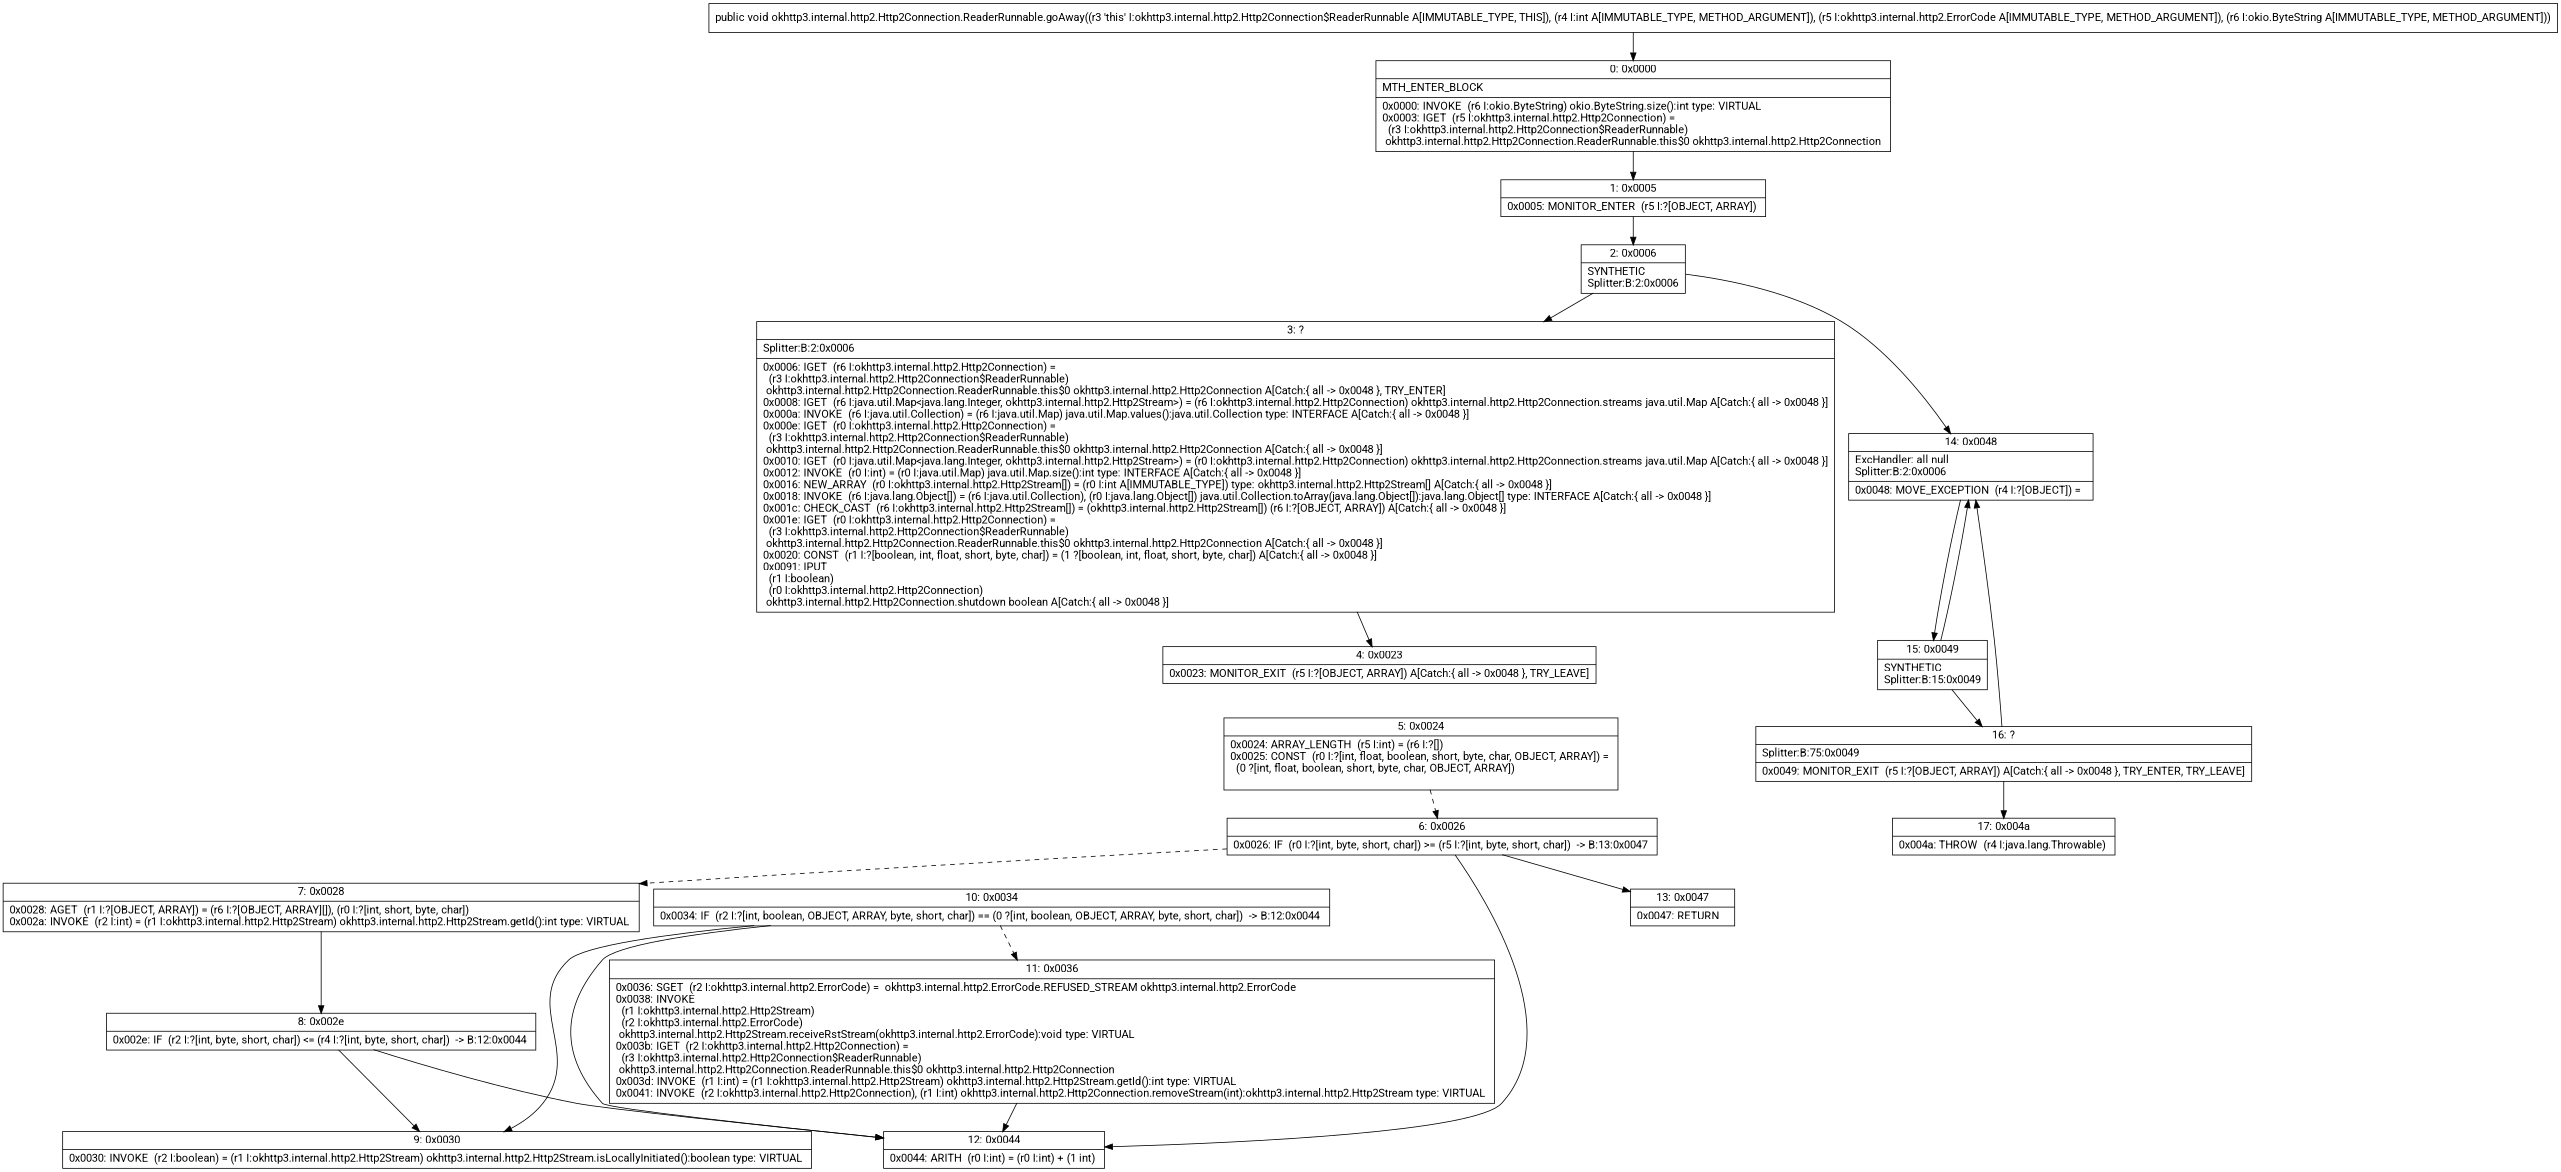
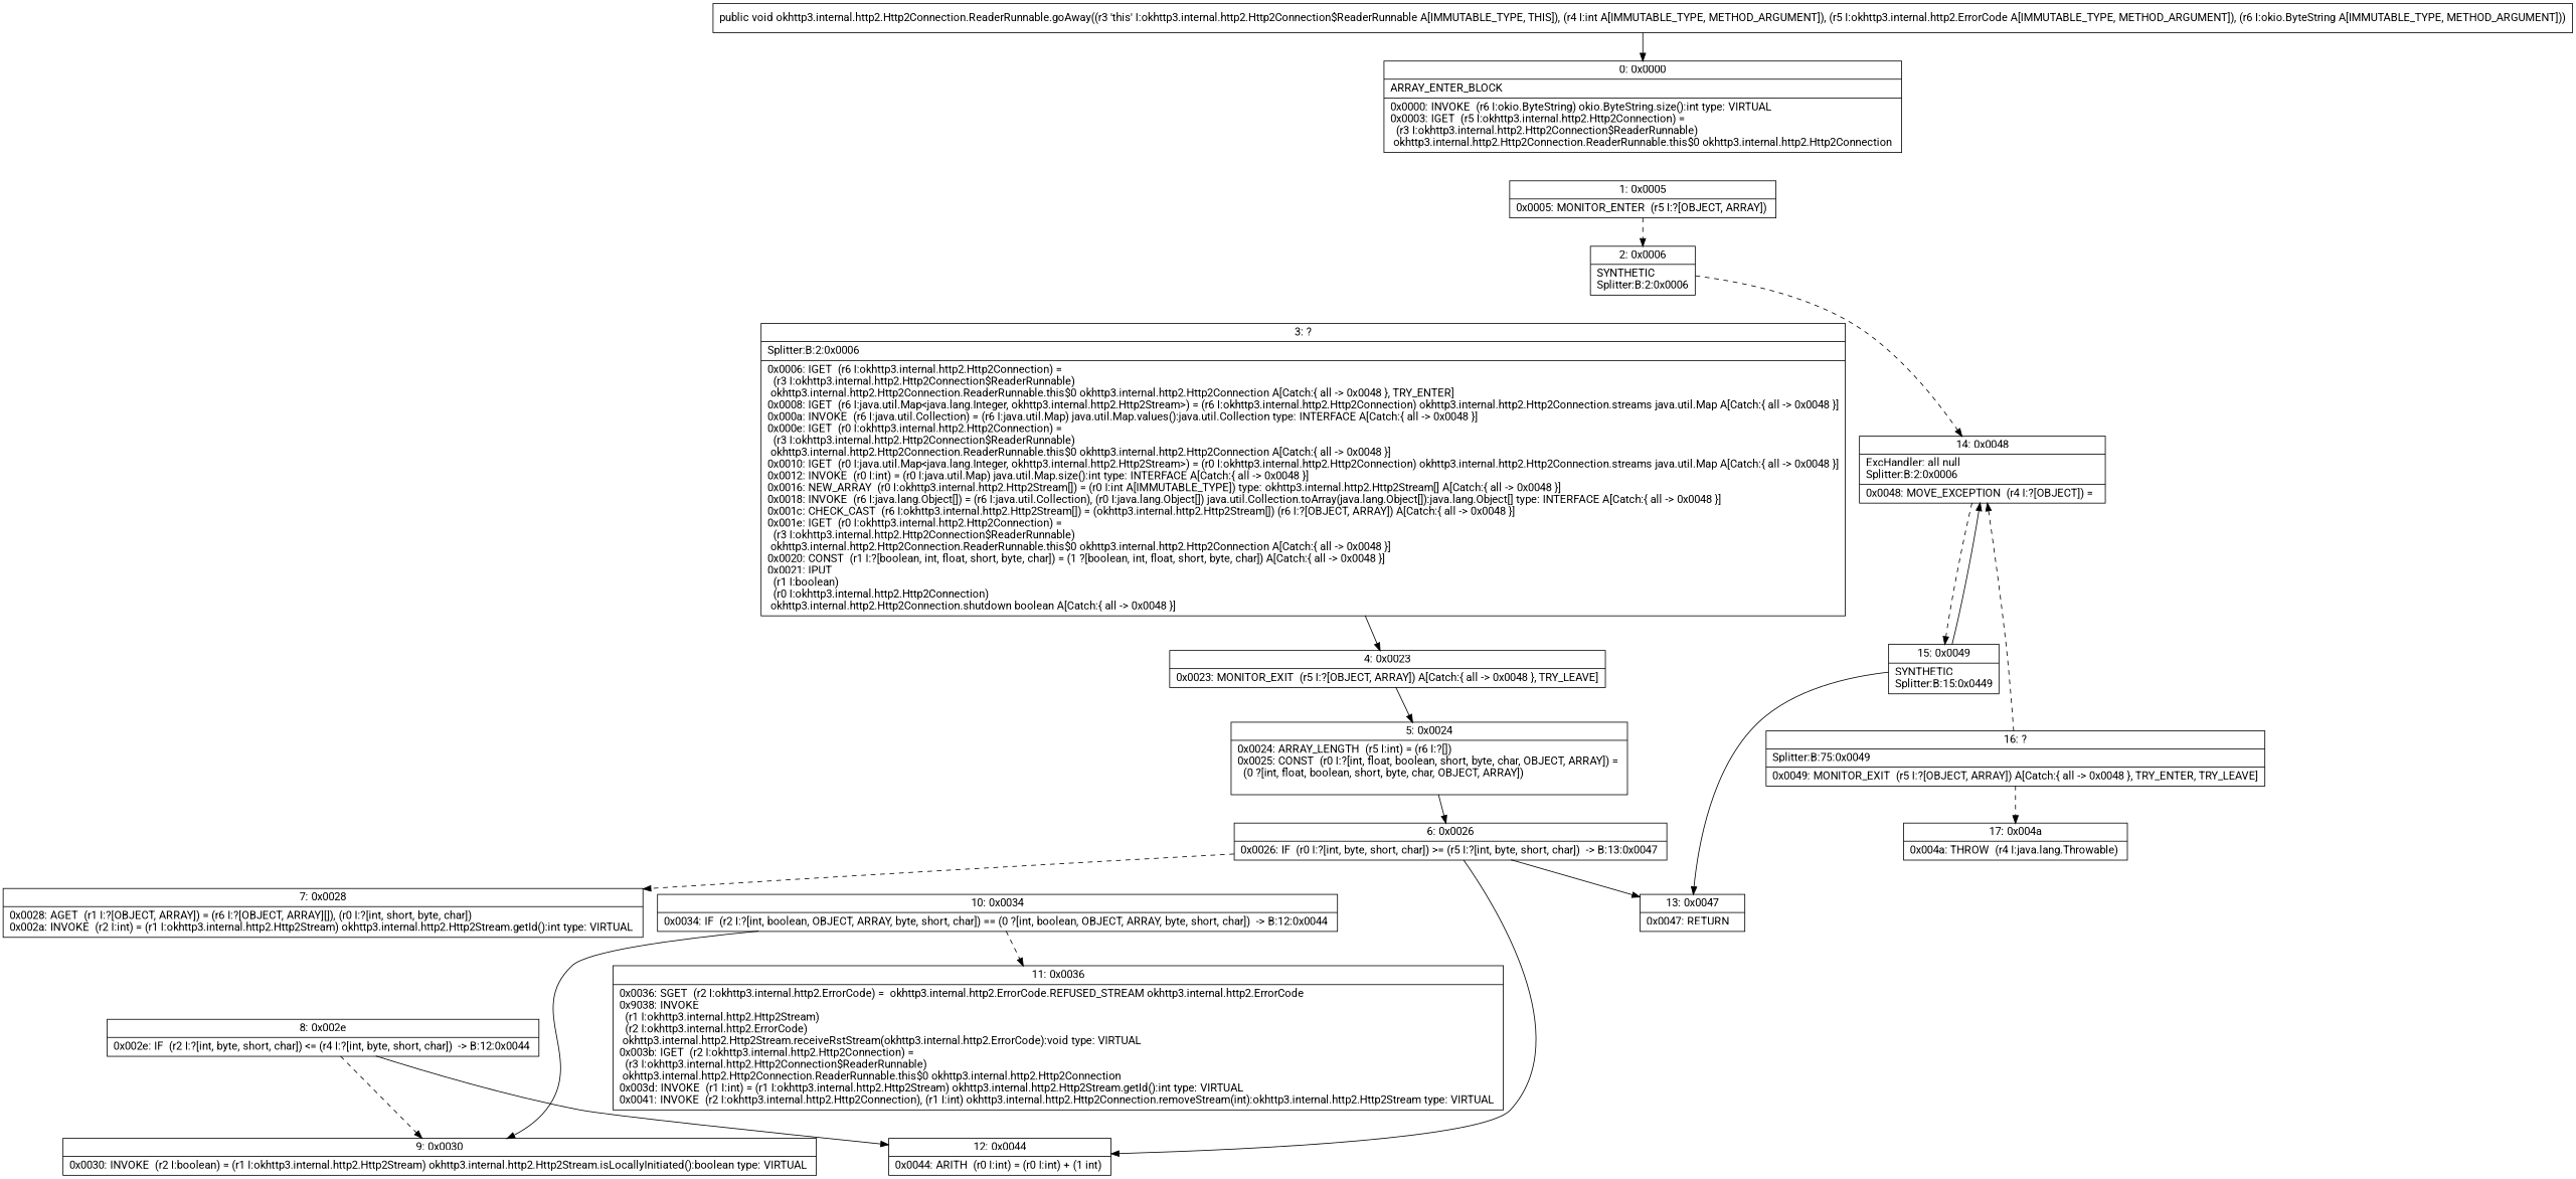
  digraph {
    fontname=Roboto
    node [fontname=Roboto shape=record]
    edge [fontname=Roboto]
-   n1 [label="{0\:\ 0x0000|MTH_ENTER_BLOCK\l|0x0000: INVOKE  (r6 I:okio.ByteString) okio.ByteString.size():int type: VIRTUAL \l0x0003: IGET  (r5 I:okhttp3.internal.http2.Http2Connection) = \l  (r3 I:okhttp3.internal.http2.Http2Connection$ReaderRunnable)\l okhttp3.internal.http2.Http2Connection.ReaderRunnable.this$0 okhttp3.internal.http2.Http2Connection \l}"]
+   n1 [label="{0\:\ 0x0000|ARRAY_ENTER_BLOCK\l|0x0000: INVOKE  (r6 I:okio.ByteString) okio.ByteString.size():int type: VIRTUAL \l0x0003: IGET  (r5 I:okhttp3.internal.http2.Http2Connection) = \l  (r3 I:okhttp3.internal.http2.Http2Connection$ReaderRunnable)\l okhttp3.internal.http2.Http2Connection.ReaderRunnable.this$0 okhttp3.internal.http2.Http2Connection \l}"]
    n2 [label="{1\:\ 0x0005|0x0005: MONITOR_ENTER  (r5 I:?[OBJECT, ARRAY]) \l}"]
    n3 [label="{2\:\ 0x0006|SYNTHETIC\lSplitter:B:2:0x0006\l}"]
-   n4 [label="{3\:\ ?|Splitter:B:2:0x0006\l|0x0006: IGET  (r6 I:okhttp3.internal.http2.Http2Connection) = \l  (r3 I:okhttp3.internal.http2.Http2Connection$ReaderRunnable)\l okhttp3.internal.http2.Http2Connection.ReaderRunnable.this$0 okhttp3.internal.http2.Http2Connection A[Catch:\{ all \-\> 0x0048 \}, TRY_ENTER]\l0x0008: IGET  (r6 I:java.util.Map\<java.lang.Integer, okhttp3.internal.http2.Http2Stream\>) = (r6 I:okhttp3.internal.http2.Http2Connection) okhttp3.internal.http2.Http2Connection.streams java.util.Map A[Catch:\{ all \-\> 0x0048 \}]\l0x000a: INVOKE  (r6 I:java.util.Collection) = (r6 I:java.util.Map) java.util.Map.values():java.util.Collection type: INTERFACE A[Catch:\{ all \-\> 0x0048 \}]\l0x000e: IGET  (r0 I:okhttp3.internal.http2.Http2Connection) = \l  (r3 I:okhttp3.internal.http2.Http2Connection$ReaderRunnable)\l okhttp3.internal.http2.Http2Connection.ReaderRunnable.this$0 okhttp3.internal.http2.Http2Connection A[Catch:\{ all \-\> 0x0048 \}]\l0x0010: IGET  (r0 I:java.util.Map\<java.lang.Integer, okhttp3.internal.http2.Http2Stream\>) = (r0 I:okhttp3.internal.http2.Http2Connection) okhttp3.internal.http2.Http2Connection.streams java.util.Map A[Catch:\{ all \-\> 0x0048 \}]\l0x0012: INVOKE  (r0 I:int) = (r0 I:java.util.Map) java.util.Map.size():int type: INTERFACE A[Catch:\{ all \-\> 0x0048 \}]\l0x0016: NEW_ARRAY  (r0 I:okhttp3.internal.http2.Http2Stream[]) = (r0 I:int A[IMMUTABLE_TYPE]) type: okhttp3.internal.http2.Http2Stream[] A[Catch:\{ all \-\> 0x0048 \}]\l0x0018: INVOKE  (r6 I:java.lang.Object[]) = (r6 I:java.util.Collection), (r0 I:java.lang.Object[]) java.util.Collection.toArray(java.lang.Object[]):java.lang.Object[] type: INTERFACE A[Catch:\{ all \-\> 0x0048 \}]\l0x001c: CHECK_CAST  (r6 I:okhttp3.internal.http2.Http2Stream[]) = (okhttp3.internal.http2.Http2Stream[]) (r6 I:?[OBJECT, ARRAY]) A[Catch:\{ all \-\> 0x0048 \}]\l0x001e: IGET  (r0 I:okhttp3.internal.http2.Http2Connection) = \l  (r3 I:okhttp3.internal.http2.Http2Connection$ReaderRunnable)\l okhttp3.internal.http2.Http2Connection.ReaderRunnable.this$0 okhttp3.internal.http2.Http2Connection A[Catch:\{ all \-\> 0x0048 \}]\l0x0020: CONST  (r1 I:?[boolean, int, float, short, byte, char]) = (1 ?[boolean, int, float, short, byte, char]) A[Catch:\{ all \-\> 0x0048 \}]\l0x0091: IPUT  \l  (r1 I:boolean)\l  (r0 I:okhttp3.internal.http2.Http2Connection)\l okhttp3.internal.http2.Http2Connection.shutdown boolean A[Catch:\{ all \-\> 0x0048 \}]\l}"]
+   n4 [label="{3\:\ ?|Splitter:B:2:0x0006\l|0x0006: IGET  (r6 I:okhttp3.internal.http2.Http2Connection) = \l  (r3 I:okhttp3.internal.http2.Http2Connection$ReaderRunnable)\l okhttp3.internal.http2.Http2Connection.ReaderRunnable.this$0 okhttp3.internal.http2.Http2Connection A[Catch:\{ all \-\> 0x0048 \}, TRY_ENTER]\l0x0008: IGET  (r6 I:java.util.Map\<java.lang.Integer, okhttp3.internal.http2.Http2Stream\>) = (r6 I:okhttp3.internal.http2.Http2Connection) okhttp3.internal.http2.Http2Connection.streams java.util.Map A[Catch:\{ all \-\> 0x0048 \}]\l0x000a: INVOKE  (r6 I:java.util.Collection) = (r6 I:java.util.Map) java.util.Map.values():java.util.Collection type: INTERFACE A[Catch:\{ all \-\> 0x0048 \}]\l0x000e: IGET  (r0 I:okhttp3.internal.http2.Http2Connection) = \l  (r3 I:okhttp3.internal.http2.Http2Connection$ReaderRunnable)\l okhttp3.internal.http2.Http2Connection.ReaderRunnable.this$0 okhttp3.internal.http2.Http2Connection A[Catch:\{ all \-\> 0x0048 \}]\l0x0010: IGET  (r0 I:java.util.Map\<java.lang.Integer, okhttp3.internal.http2.Http2Stream\>) = (r0 I:okhttp3.internal.http2.Http2Connection) okhttp3.internal.http2.Http2Connection.streams java.util.Map A[Catch:\{ all \-\> 0x0048 \}]\l0x0012: INVOKE  (r0 I:int) = (r0 I:java.util.Map) java.util.Map.size():int type: INTERFACE A[Catch:\{ all \-\> 0x0048 \}]\l0x0016: NEW_ARRAY  (r0 I:okhttp3.internal.http2.Http2Stream[]) = (r0 I:int A[IMMUTABLE_TYPE]) type: okhttp3.internal.http2.Http2Stream[] A[Catch:\{ all \-\> 0x0048 \}]\l0x0018: INVOKE  (r6 I:java.lang.Object[]) = (r6 I:java.util.Collection), (r0 I:java.lang.Object[]) java.util.Collection.toArray(java.lang.Object[]):java.lang.Object[] type: INTERFACE A[Catch:\{ all \-\> 0x0048 \}]\l0x001c: CHECK_CAST  (r6 I:okhttp3.internal.http2.Http2Stream[]) = (okhttp3.internal.http2.Http2Stream[]) (r6 I:?[OBJECT, ARRAY]) A[Catch:\{ all \-\> 0x0048 \}]\l0x001e: IGET  (r0 I:okhttp3.internal.http2.Http2Connection) = \l  (r3 I:okhttp3.internal.http2.Http2Connection$ReaderRunnable)\l okhttp3.internal.http2.Http2Connection.ReaderRunnable.this$0 okhttp3.internal.http2.Http2Connection A[Catch:\{ all \-\> 0x0048 \}]\l0x0020: CONST  (r1 I:?[boolean, int, float, short, byte, char]) = (1 ?[boolean, int, float, short, byte, char]) A[Catch:\{ all \-\> 0x0048 \}]\l0x0021: IPUT  \l  (r1 I:boolean)\l  (r0 I:okhttp3.internal.http2.Http2Connection)\l okhttp3.internal.http2.Http2Connection.shutdown boolean A[Catch:\{ all \-\> 0x0048 \}]\l}"]
    n5 [label="{14\:\ 0x0048|ExcHandler: all null\lSplitter:B:2:0x0006\l|0x0048: MOVE_EXCEPTION  (r4 I:?[OBJECT]) =  \l}"]
    n6 [label="{4\:\ 0x0023|0x0023: MONITOR_EXIT  (r5 I:?[OBJECT, ARRAY]) A[Catch:\{ all \-\> 0x0048 \}, TRY_LEAVE]\l}"]
-   n7 [label="{15\:\ 0x0049|SYNTHETIC\lSplitter:B:15:0x0049\l}"]
+   n7 [label="{15\:\ 0x0049|SYNTHETIC\lSplitter:B:15:0x0449\l}"]
    n8 [label="{5\:\ 0x0024|0x0024: ARRAY_LENGTH  (r5 I:int) = (r6 I:?[]) \l0x0025: CONST  (r0 I:?[int, float, boolean, short, byte, char, OBJECT, ARRAY]) = \l  (0 ?[int, float, boolean, short, byte, char, OBJECT, ARRAY])\l \l}"]
    n9 [label="{6\:\ 0x0026|0x0026: IF  (r0 I:?[int, byte, short, char]) \>= (r5 I:?[int, byte, short, char])  \-\> B:13:0x0047 \l}"]
    n10 [label="{7\:\ 0x0028|0x0028: AGET  (r1 I:?[OBJECT, ARRAY]) = (r6 I:?[OBJECT, ARRAY][]), (r0 I:?[int, short, byte, char]) \l0x002a: INVOKE  (r2 I:int) = (r1 I:okhttp3.internal.http2.Http2Stream) okhttp3.internal.http2.Http2Stream.getId():int type: VIRTUAL \l}"]
    n11 [label="{13\:\ 0x0047|0x0047: RETURN   \l}"]
    n12 [label="{12\:\ 0x0044|0x0044: ARITH  (r0 I:int) = (r0 I:int) + (1 int) \l}"]
    n13 [label="{8\:\ 0x002e|0x002e: IF  (r2 I:?[int, byte, short, char]) \<= (r4 I:?[int, byte, short, char])  \-\> B:12:0x0044 \l}"]
    n14 [label="{9\:\ 0x0030|0x0030: INVOKE  (r2 I:boolean) = (r1 I:okhttp3.internal.http2.Http2Stream) okhttp3.internal.http2.Http2Stream.isLocallyInitiated():boolean type: VIRTUAL \l}"]
    n15 [label="{10\:\ 0x0034|0x0034: IF  (r2 I:?[int, boolean, OBJECT, ARRAY, byte, short, char]) == (0 ?[int, boolean, OBJECT, ARRAY, byte, short, char])  \-\> B:12:0x0044 \l}"]
-   n16 [label="{11\:\ 0x0036|0x0036: SGET  (r2 I:okhttp3.internal.http2.ErrorCode) =  okhttp3.internal.http2.ErrorCode.REFUSED_STREAM okhttp3.internal.http2.ErrorCode \l0x0038: INVOKE  \l  (r1 I:okhttp3.internal.http2.Http2Stream)\l  (r2 I:okhttp3.internal.http2.ErrorCode)\l okhttp3.internal.http2.Http2Stream.receiveRstStream(okhttp3.internal.http2.ErrorCode):void type: VIRTUAL \l0x003b: IGET  (r2 I:okhttp3.internal.http2.Http2Connection) = \l  (r3 I:okhttp3.internal.http2.Http2Connection$ReaderRunnable)\l okhttp3.internal.http2.Http2Connection.ReaderRunnable.this$0 okhttp3.internal.http2.Http2Connection \l0x003d: INVOKE  (r1 I:int) = (r1 I:okhttp3.internal.http2.Http2Stream) okhttp3.internal.http2.Http2Stream.getId():int type: VIRTUAL \l0x0041: INVOKE  (r2 I:okhttp3.internal.http2.Http2Connection), (r1 I:int) okhttp3.internal.http2.Http2Connection.removeStream(int):okhttp3.internal.http2.Http2Stream type: VIRTUAL \l}"]
+   n16 [label="{11\:\ 0x0036|0x0036: SGET  (r2 I:okhttp3.internal.http2.ErrorCode) =  okhttp3.internal.http2.ErrorCode.REFUSED_STREAM okhttp3.internal.http2.ErrorCode \l0x9038: INVOKE  \l  (r1 I:okhttp3.internal.http2.Http2Stream)\l  (r2 I:okhttp3.internal.http2.ErrorCode)\l okhttp3.internal.http2.Http2Stream.receiveRstStream(okhttp3.internal.http2.ErrorCode):void type: VIRTUAL \l0x003b: IGET  (r2 I:okhttp3.internal.http2.Http2Connection) = \l  (r3 I:okhttp3.internal.http2.Http2Connection$ReaderRunnable)\l okhttp3.internal.http2.Http2Connection.ReaderRunnable.this$0 okhttp3.internal.http2.Http2Connection \l0x003d: INVOKE  (r1 I:int) = (r1 I:okhttp3.internal.http2.Http2Stream) okhttp3.internal.http2.Http2Stream.getId():int type: VIRTUAL \l0x0041: INVOKE  (r2 I:okhttp3.internal.http2.Http2Connection), (r1 I:int) okhttp3.internal.http2.Http2Connection.removeStream(int):okhttp3.internal.http2.Http2Stream type: VIRTUAL \l}"]
    n17 [label="{16\:\ ?|Splitter:B:75:0x0049\l|0x0049: MONITOR_EXIT  (r5 I:?[OBJECT, ARRAY]) A[Catch:\{ all \-\> 0x0048 \}, TRY_ENTER, TRY_LEAVE]\l}"]
    n18 [label="{17\:\ 0x004a|0x004a: THROW  (r4 I:java.lang.Throwable) \l}"]
    n19 [label="{public void okhttp3.internal.http2.Http2Connection.ReaderRunnable.goAway((r3 'this' I:okhttp3.internal.http2.Http2Connection$ReaderRunnable A[IMMUTABLE_TYPE, THIS]), (r4 I:int A[IMMUTABLE_TYPE, METHOD_ARGUMENT]), (r5 I:okhttp3.internal.http2.ErrorCode A[IMMUTABLE_TYPE, METHOD_ARGUMENT]), (r6 I:okio.ByteString A[IMMUTABLE_TYPE, METHOD_ARGUMENT])) }"]
-   n1 -> n2
-   n2 -> n3
-   n3 -> n4
-   n3 -> n5
+   n2 -> n3 [style=dashed]
+   n3 -> n5 [style=dashed]
    n4 -> n6
-   n5 -> n7
+   n5 -> n7 [style=dashed]
+   n6 -> n8
    n7 -> n5
-   n7 -> n17
-   n8 -> n9 [style=dashed]
+   n7 -> n11
+   n8 -> n9
    n9 -> n10 [style=dashed]
    n9 -> n11
    n9 -> n12
-   n10 -> n13
    n13 -> n12
-   n13 -> n14 [style=solid]
-   n15 -> n12
+   n13 -> n14 [style=dashed]
    n15 -> n14
    n15 -> n16 [style=dashed]
-   n16 -> n12
-   n17 -> n5
-   n17 -> n18
+   n17 -> n5 [style=dashed]
+   n17 -> n18 [style=dashed]
    n19 -> n1
  }
